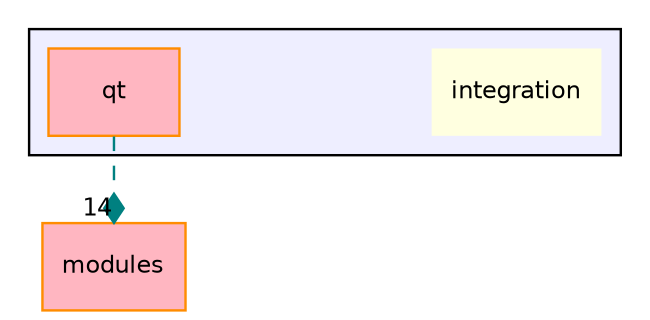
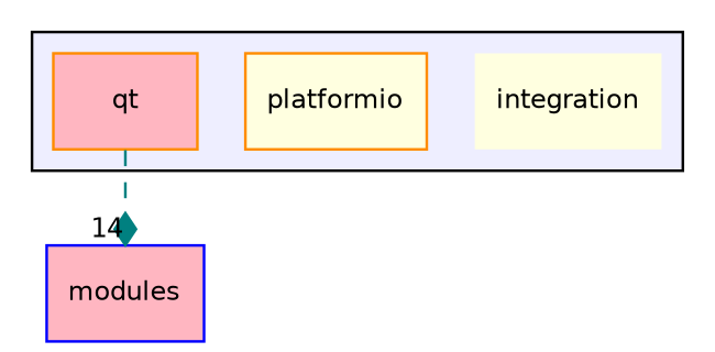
  digraph {
    compound=true
    node [fontname=Helvetica fontsize=10 shape=box style=filled fillcolor=lightyellow color=blue]
    n1 [label=integration shape=plaintext]
+   n2 [color=darkorange label=platformio]
    n3 [color=darkorange fillcolor=lightpink label=qt]
-   n4 [color=darkorange fillcolor=lightpink label=modules]
+   n4 [fillcolor=lightpink label=modules]
    subgraph cluster_1 {
      bgcolor="#eeeeff"
      pencolor=black
      n1
+     n2
      n3
    }
    n3 -> n4 [headlabel=14 labeldistance=1.5 labelfontname=Helvetica labelfontsize=10 color=teal style=dashed arrowhead=diamond]
  }
